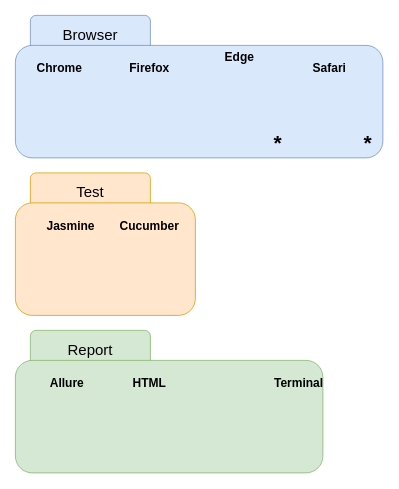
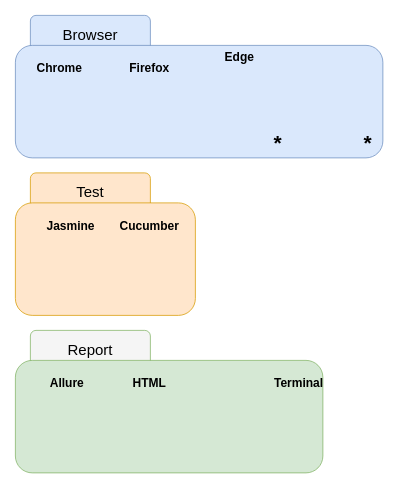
  <mxCell id="0" />
  <mxCell id="1" parent="0" />
  <mxCell id="2" value="Browser" style="rounded=1;whiteSpace=wrap;html=1;fontSize=20;fillColor=#dae8fc;strokeColor=#6c8ebf;fontColor=#000000;" parent="1" vertex="1"><mxGeometry x="40" y="20" width="160" height="50" as="geometry" /></mxCell>
  <mxCell id="3" value="" style="rounded=1;whiteSpace=wrap;html=1;fillColor=#dae8fc;strokeColor=#6c8ebf;" parent="1" vertex="1"><mxGeometry x="20" y="60" width="490" height="150" as="geometry" /></mxCell>
  <mxCell id="4" value="" style="shape=image;imageAspect=0;aspect=fixed;verticalLabelPosition=bottom;verticalAlign=top;image=https://4.bp.blogspot.com/-Nyfdpymc_Lo/VkQw-nJ79mI/AAAAAAAARYg/6o9VeoTvu-I/s1600-r/logo_chrome.png;" parent="1" vertex="1"><mxGeometry x="40" y="110" width="80.78" height="80" as="geometry" /></mxCell>
  <mxCell id="5" value="" style="shape=image;imageAspect=0;aspect=fixed;verticalLabelPosition=bottom;verticalAlign=top;image=https://www.socialfuturo.com/wp-content/uploads/2018/11/480px-Firefox_Logo_2017.svg-400x400.png;" parent="1" vertex="1"><mxGeometry x="160" y="110" width="80" height="80" as="geometry" /></mxCell>
  <mxCell id="6" value="" style="shape=image;imageAspect=0;aspect=fixed;verticalLabelPosition=bottom;verticalAlign=top;image=https://upload.wikimedia.org/wikipedia/pt/thumb/9/98/Microsoft_Edge_logo_%282019%29.svg/768px-Microsoft_Edge_logo_%282019%29.svg.png;" parent="1" vertex="1"><mxGeometry x="280" y="110" width="80" height="80" as="geometry" /></mxCell>
  <mxCell id="7" value="" style="shape=image;imageAspect=0;aspect=fixed;verticalLabelPosition=bottom;verticalAlign=top;image=https://upload.wikimedia.org/wikipedia/commons/thumb/5/52/Safari_browser_logo.svg/482px-Safari_browser_logo.svg.png;" parent="1" vertex="1"><mxGeometry x="400" y="110" width="80.33" height="80" as="geometry" /></mxCell>
  <mxCell id="8" value="Chrome" style="text;html=1;strokeColor=none;fillColor=none;align=center;verticalAlign=middle;whiteSpace=wrap;rounded=0;fontSize=16;fontStyle=1;fontColor=#000000;" parent="1" vertex="1"><mxGeometry x="59.23" y="80" width="40" height="20" as="geometry" /></mxCell>
  <mxCell id="9" value="Firefox" style="text;html=1;strokeColor=none;fillColor=none;align=center;verticalAlign=middle;whiteSpace=wrap;rounded=0;fontSize=16;fontStyle=1;fontColor=#000000;" parent="1" vertex="1"><mxGeometry x="178.84" y="80" width="40" height="20" as="geometry" /></mxCell>
  <mxCell id="10" value="Edge" style="text;html=1;strokeColor=none;fillColor=none;align=center;verticalAlign=middle;whiteSpace=wrap;rounded=0;fontSize=16;fontStyle=1;fontColor=#000000;" parent="1" vertex="1"><mxGeometry x="298.84" y="65" width="40" height="20" as="geometry" /></mxCell>
- <mxCell id="11" value="Safari" style="text;html=1;strokeColor=none;fillColor=none;align=center;verticalAlign=middle;whiteSpace=wrap;rounded=0;fontSize=16;fontStyle=1;fontColor=#000000;" parent="1" vertex="1"><mxGeometry x="419" y="80" width="40" height="20" as="geometry" /></mxCell>
- <mxCell id="12" value="Report" style="rounded=1;whiteSpace=wrap;html=1;fontSize=20;fillColor=#d5e8d4;strokeColor=#82b366;fontColor=#000000;" parent="1" vertex="1"><mxGeometry x="40" y="440" width="160" height="50" as="geometry" /></mxCell>
+ <mxCell id="12" value="Report" style="rounded=1;whiteSpace=wrap;html=1;fontSize=20;fillColor=#f5f5f5;strokeColor=#82b366;fontColor=#000000;" parent="1" vertex="1"><mxGeometry x="40" y="440" width="160" height="50" as="geometry" /></mxCell>
  <mxCell id="13" value="" style="rounded=1;whiteSpace=wrap;html=1;fillColor=#d5e8d4;strokeColor=#82b366;" parent="1" vertex="1"><mxGeometry x="20" y="480" width="410" height="150" as="geometry" /></mxCell>
  <mxCell id="14" value="Allure" style="text;html=1;strokeColor=none;fillColor=none;align=center;verticalAlign=middle;whiteSpace=wrap;rounded=0;fontSize=16;fontStyle=1;fontColor=#000000;" parent="1" vertex="1"><mxGeometry x="69.23" y="500" width="40" height="20" as="geometry" /></mxCell>
  <mxCell id="15" value="HTML" style="text;html=1;strokeColor=none;fillColor=none;align=center;verticalAlign=middle;whiteSpace=wrap;rounded=0;fontSize=16;fontStyle=1;fontColor=#000000;" parent="1" vertex="1"><mxGeometry x="178.84" y="500" width="40" height="20" as="geometry" /></mxCell>
  <mxCell id="16" value="" style="shape=image;imageAspect=0;aspect=fixed;verticalLabelPosition=bottom;verticalAlign=top;rounded=1;fontSize=20;image=https://molecula.gallerycdn.vsassets.io/extensions/molecula/allure-test-reports/1.1/1474455326332/Microsoft.VisualStudio.Services.Icons.Default;" parent="1" vertex="1"><mxGeometry x="39.23" y="530" width="80" height="80" as="geometry" /></mxCell>
  <mxCell id="17" value="" style="shape=image;imageAspect=0;aspect=fixed;verticalLabelPosition=bottom;verticalAlign=top;rounded=1;fontSize=20;image=https://cdn1.iconfinder.com/data/icons/charts-and-diagrams-1-1/512/donutchart-512.png;" parent="1" vertex="1"><mxGeometry x="159" y="530" width="82" height="82" as="geometry" /></mxCell>
  <mxCell id="18" value="" style="shape=image;imageAspect=0;aspect=fixed;verticalLabelPosition=bottom;verticalAlign=top;rounded=1;fontSize=20;image=https://miro.medium.com/max/2204/1*detkFs_uP9KXWnhIz4ycYQ.png;" parent="1" vertex="1"><mxGeometry x="280" y="530" width="126.44" height="80" as="geometry" /></mxCell>
  <mxCell id="19" value="Terminal" style="text;html=1;strokeColor=none;fillColor=none;align=center;verticalAlign=middle;whiteSpace=wrap;rounded=0;fontSize=16;fontStyle=1;fontColor=#000000;" parent="1" vertex="1"><mxGeometry x="378.22" y="500" width="40" height="20" as="geometry" /></mxCell>
  <mxCell id="20" value="Test" style="rounded=1;whiteSpace=wrap;html=1;fontSize=20;fillColor=#ffe6cc;strokeColor=#d79b00;fontColor=#000000;" parent="1" vertex="1"><mxGeometry x="40" y="230" width="160" height="50" as="geometry" /></mxCell>
  <mxCell id="21" value="" style="rounded=1;whiteSpace=wrap;html=1;fillColor=#ffe6cc;strokeColor=#d79b00;" parent="1" vertex="1"><mxGeometry x="20" y="270" width="240" height="150" as="geometry" /></mxCell>
  <mxCell id="22" value="Jasmine" style="text;html=1;fillColor=#ffe6cc;align=center;verticalAlign=middle;whiteSpace=wrap;rounded=0;fontSize=16;fontStyle=1;fontColor=#000000;" parent="1" vertex="1"><mxGeometry x="74.23" y="290" width="40" height="20" as="geometry" /></mxCell>
  <mxCell id="23" value="" style="shape=image;imageAspect=0;aspect=fixed;verticalLabelPosition=bottom;verticalAlign=top;rounded=1;fontSize=20;image=https://avatars2.githubusercontent.com/u/320565?s=400&amp;v=4;fillColor=#ffe6cc;strokeColor=#d79b00;" parent="1" vertex="1"><mxGeometry x="160" y="320" width="80" height="80" as="geometry" /></mxCell>
  <mxCell id="24" value="Cucumber" style="text;html=1;fillColor=#ffe6cc;align=center;verticalAlign=middle;whiteSpace=wrap;rounded=0;fontSize=16;fontStyle=1;fontColor=#000000;" parent="1" vertex="1"><mxGeometry x="178.84" y="290" width="40" height="20" as="geometry" /></mxCell>
  <mxCell id="25" value="*" style="text;html=1;strokeColor=none;fillColor=none;align=center;verticalAlign=middle;whiteSpace=wrap;rounded=0;fontSize=28;fontStyle=1" parent="1" vertex="1"><mxGeometry x="360" y="180" width="20" height="20" as="geometry" /></mxCell>
  <mxCell id="26" value="*" style="text;html=1;strokeColor=none;fillColor=none;align=center;verticalAlign=middle;whiteSpace=wrap;rounded=0;fontSize=28;fontStyle=1" parent="1" vertex="1"><mxGeometry x="480" y="180" width="20" height="20" as="geometry" /></mxCell>
  <mxCell id="27" value="" style="shape=image;imageAspect=0;aspect=fixed;verticalLabelPosition=bottom;verticalAlign=top;rounded=0;glass=0;sketch=0;fontSize=20;image=https://upload.wikimedia.org/wikipedia/en/thumb/2/22/Logo_jasmine.svg/1200px-Logo_jasmine.svg.png;" parent="1" vertex="1"><mxGeometry x="40" y="317.59" width="85.13" height="84.81" as="geometry" /></mxCell>
